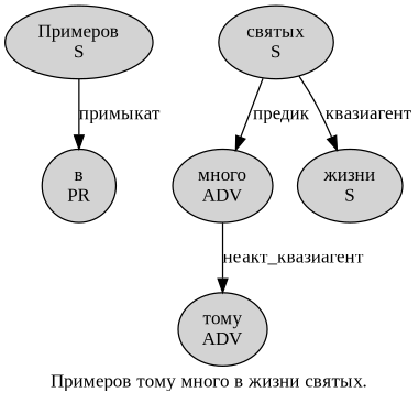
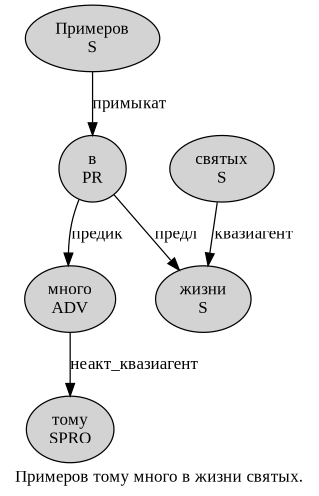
  digraph {
    fontname="Liberation Serif"
    label="Примеров тому много в жизни святых."
    node [fillcolor=lightgray fontname="Liberation Serif" penwidth=1 shape=ellipse style=filled]
    edge [fontname="Liberation Serif"]
    n1 [label="Примеров\nS"]
    n2 [label="в\nPR"]
    n3 [label="много\nADV"]
    n4 [label="жизни\nS"]
-   n5 [label="тому\nADV"]
+   n5 [label="тому\nSPRO"]
    n6 [label="святых\nS"]
    n1 -> n2 [label="примыкат"]
-   n6 -> n3 [label="предик"]
+   n2 -> n3 [label="предик"]
+   n2 -> n4 [label="предл"]
    n3 -> n5 [label="неакт_квазиагент"]
    n6 -> n4 [label="квазиагент"]
  }
